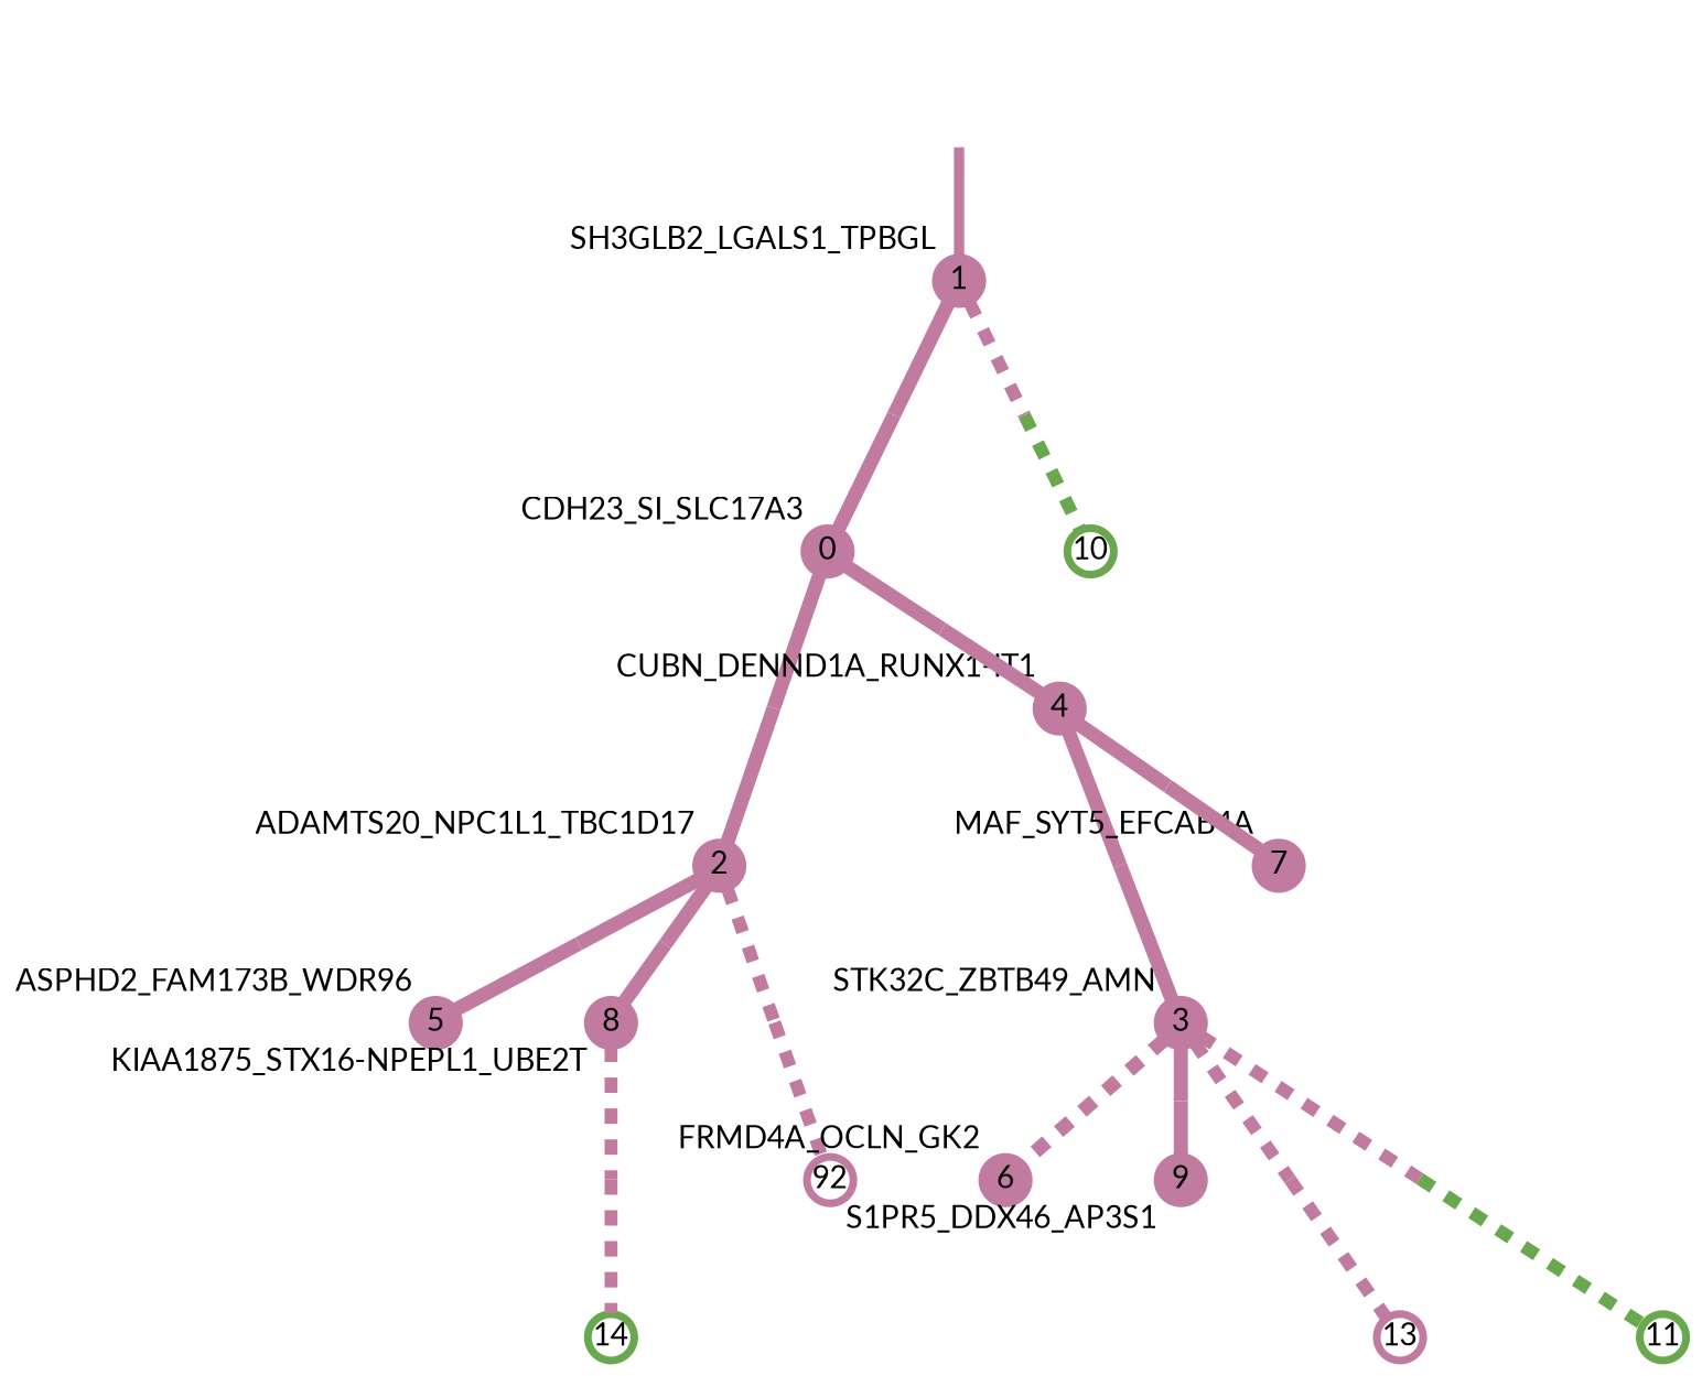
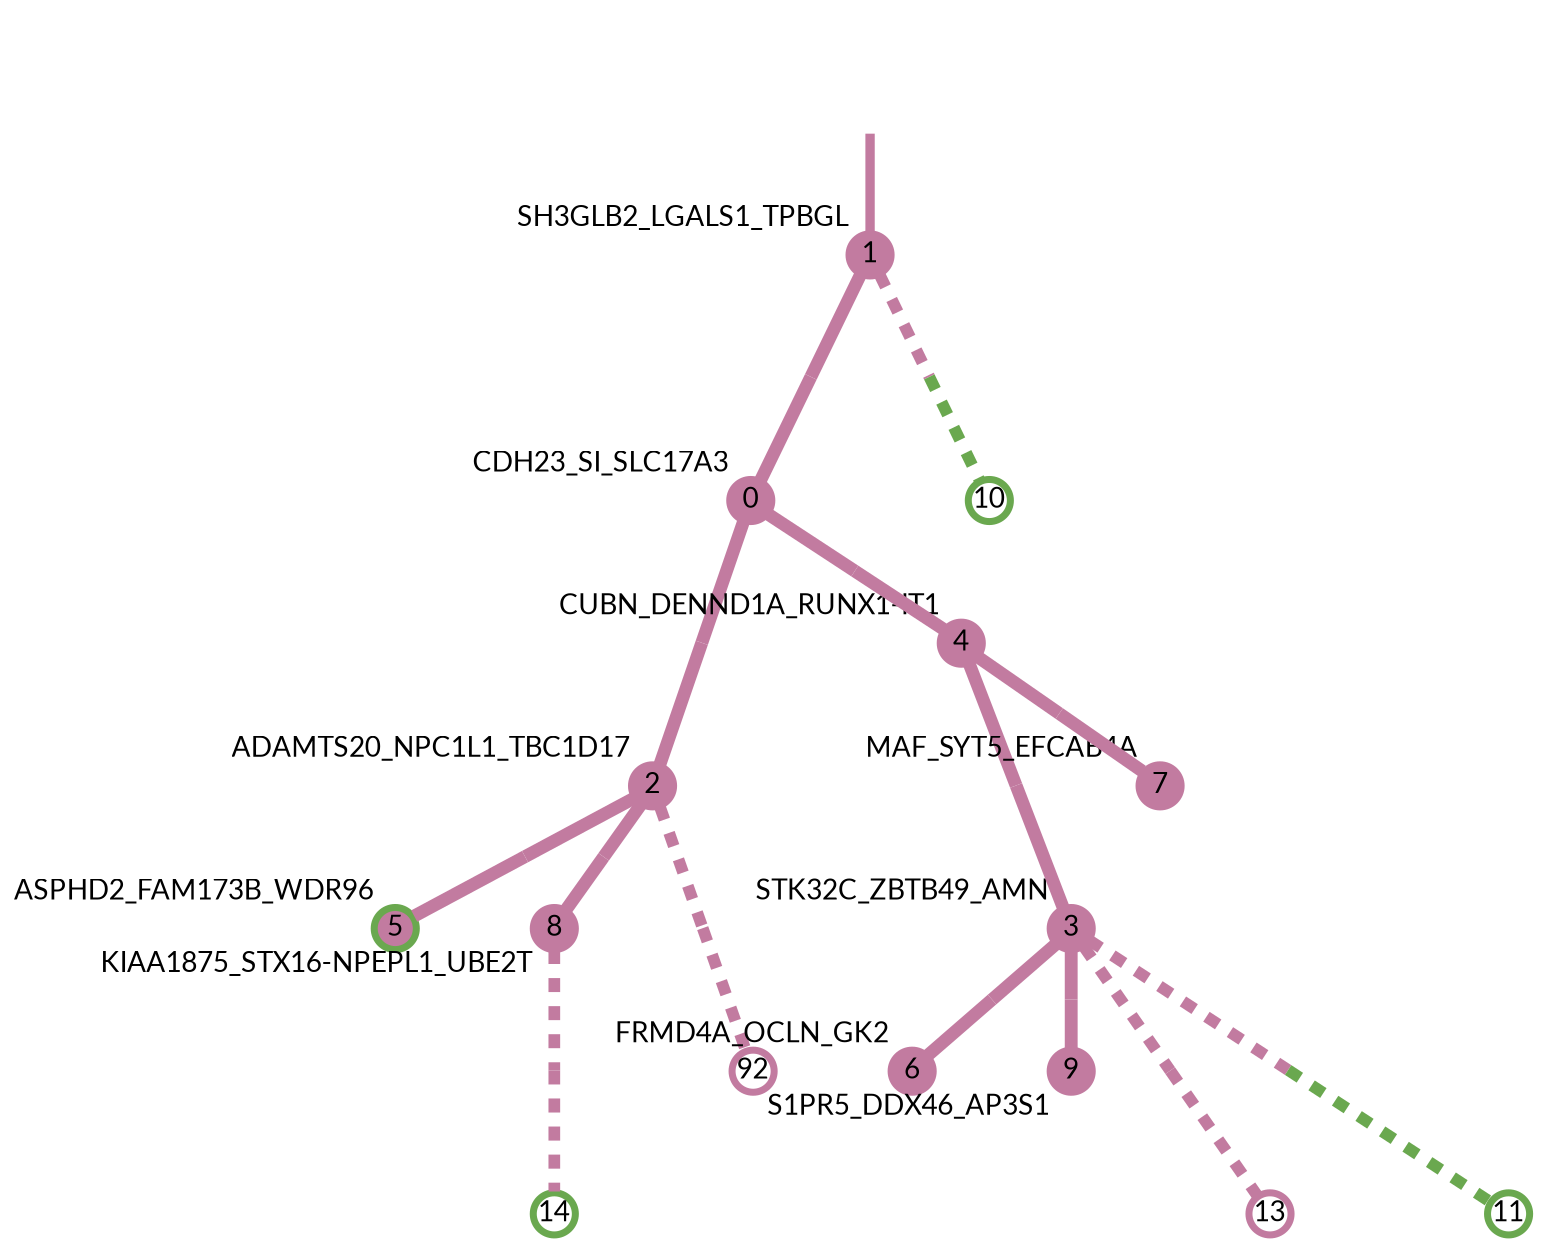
  strict digraph {
    forcelabels=true
    nodesep=0.7
    rankdir=TB
    ranksep=0.6
    splines=false
    node [color="#c27ba0ff" fillcolor="#c27ba0ff" fixedsize=true fontname=Lato fontsize="12pt" penwidth=3 shape=circle style=filled]
    edge [arrowsize=0 color="#c27ba0ff;0.5:#c27ba0ff" minlen=2.0 penwidth=5.5 style=solid]
    0 [height=0.25 xlabel=CDH23_SI_SLC17A3]
    2 [height=0.25 xlabel=ADAMTS20_NPC1L1_TBC1D17]
    4 [height=0.25 xlabel="CUBN_DENND1A_RUNX1-IT1"]
-   5 [height=0.25 xlabel=ASPHD2_FAM173B_WDR96]
+   5 [color="#6aa84fff" height=0.25 xlabel=ASPHD2_FAM173B_WDR96]
    8 [height=0.25 xlabel="KIAA1875_STX16-NPEPL1_UBE2T"]
    n6 [height=0.25 label=92 style=solid]
    3 [height=0.25 xlabel=STK32C_ZBTB49_AMN]
    7 [height=0.25 xlabel=MAF_SYT5_EFCAB4A]
    14 [color="#6aa84fff" height=0.25 style=solid]
    6 [height=0.25 xlabel=FRMD4A_OCLN_GK2]
    9 [height=0.25 xlabel=S1PR5_DDX46_AP3S1]
    13 [height=0.25 style=solid]
    11 [color="#6aa84fff" fillcolor="#6aa84fff" height=0.25 style=solid]
    1 [height=0.25 xlabel=SH3GLB2_LGALS1_TPBGL]
    10 [color="#6aa84fff" fillcolor="#6aa84fff" height=0.25 style=solid]
    normal [style=invis xlabel=SH3GLB2_LGALS1_TPBGL color="" fillcolor="" fixedsize="" fontname="" fontsize="" shape=""]
    0 -> 2
    0 -> 4 [minlen=1.5]
    2 -> 5 [minlen=1.5]
    2 -> 8 [minlen=1.0]
    2 -> n6 [penwidth=5 style=dashed]
    4 -> 3
    4 -> 7 [minlen=1.0]
    8 -> 14 [penwidth=5 style=dashed]
-   3 -> 6 [minlen=1.1666666269302368 style=dashed]
+   3 -> 6 [minlen=1.1666666269302368]
    3 -> 9 [minlen=1.0]
    3 -> 13 [penwidth=5 style=dashed]
    3 -> 11 [color="#c27ba0ff;0.5:#6aa84fff" penwidth=5 style=dashed]
    1 -> 0
    1 -> 10 [color="#c27ba0ff;0.5:#6aa84fff" penwidth=5 style=dashed]
    normal -> 1 [color="#c27ba0ff" penwidth=4 minlen=""]
  }
